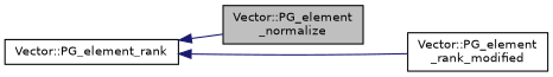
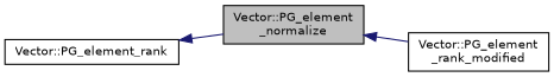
  digraph {
    rankdir=LR
    node [color=black fillcolor=white fontname=Helvetica fontsize=10 shape=record style=filled]
    edge [color=midnightblue dir=back fontname=Helvetica fontsize=10 labelfontname=Helvetica labelfontsize=10 style=solid]
    n1 [fillcolor=grey75 fontcolor=black height=0.2 label="Vector::PG_element\l_normalize" width=0.4]
    n2 [height=0.2 label="Vector::PG_element\l_rank_modified" width=0.4]
    n3 [height=0.2 label="Vector::PG_element_rank" width=0.4]
-   n3 -> n2
+   n1 -> n2
    n3 -> n1
  }
